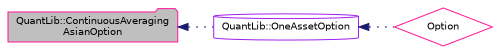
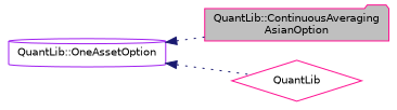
  digraph {
    rankdir=LR
    node [color=deeppink fillcolor=white fontname=Helvetica fontsize=10 style=filled]
    edge [color=midnightblue dir=back fontname=Helvetica fontsize=10 labelfontname=Helvetica labelfontsize=10 style=dotted]
    n1 [fillcolor=grey75 fontcolor=black height=0.2 label="QuantLib::ContinuousAveraging\lAsianOption" shape=folder width=0.4]
    n2 [color=purple height=0.2 label="QuantLib::OneAssetOption" shape=cylinder width=0.4]
-   n3 [height=0.2 label=Option shape=diamond width=0.4]
-   n1 -> n2
+   n3 [height=0.2 label=QuantLib shape=diamond width=0.4]
+   n2 -> n1
    n2 -> n3
  }
